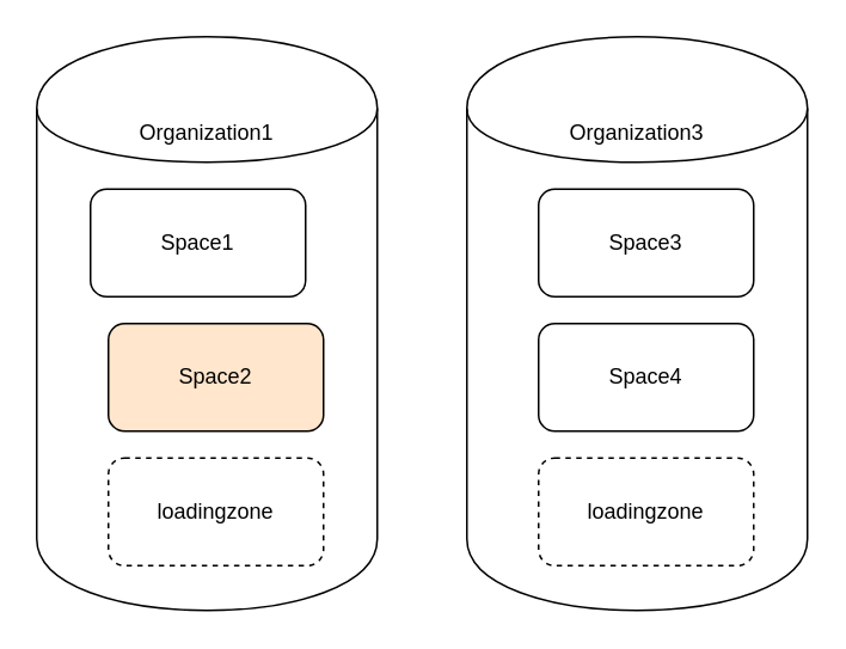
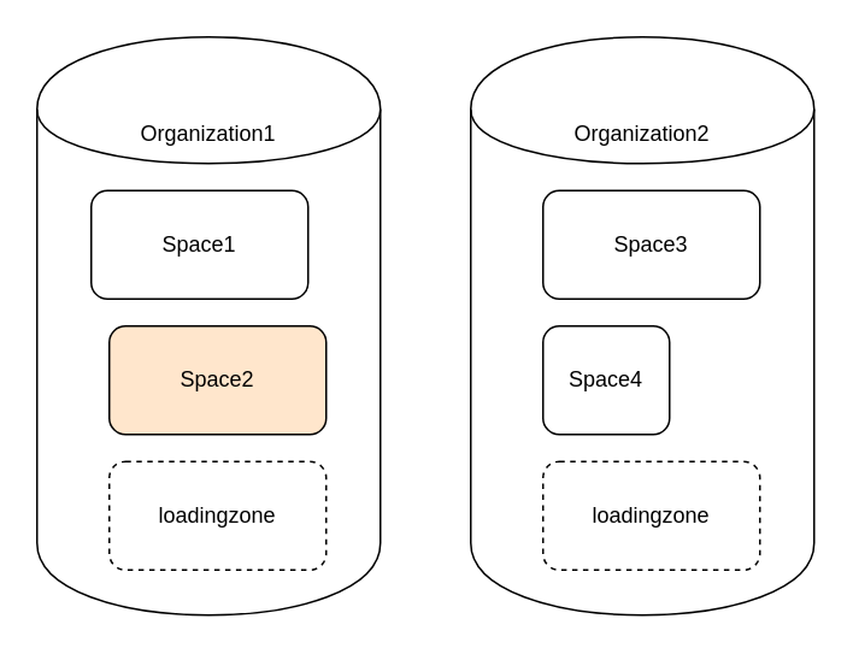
  <mxCell id="0" />
  <mxCell id="1" parent="0" />
  <mxCell id="2" value="Organization1" style="shape=cylinder;whiteSpace=wrap;html=1;boundedLbl=1;backgroundOutline=1;verticalAlign=top;" parent="1" vertex="1"><mxGeometry x="20" y="20" width="190" height="320" as="geometry" /></mxCell>
  <mxCell id="3" value="Space1" style="rounded=1;whiteSpace=wrap;html=1;" parent="1" vertex="1"><mxGeometry x="50" y="105" width="120" height="60" as="geometry" /></mxCell>
  <mxCell id="4" value="Space2" style="rounded=1;whiteSpace=wrap;html=1;fillColor=#ffe6cc;" parent="1" vertex="1"><mxGeometry x="60" y="180" width="120" height="60" as="geometry" /></mxCell>
  <mxCell id="5" value="loadingzone" style="rounded=1;whiteSpace=wrap;html=1;dashed=1;" parent="1" vertex="1"><mxGeometry x="60" y="255" width="120" height="60" as="geometry" /></mxCell>
- <mxCell id="6" value="Organization3" style="shape=cylinder;whiteSpace=wrap;html=1;boundedLbl=1;backgroundOutline=1;verticalAlign=top;" parent="1" vertex="1"><mxGeometry x="260" y="20" width="190" height="320" as="geometry" /></mxCell>
+ <mxCell id="6" value="Organization2" style="shape=cylinder;whiteSpace=wrap;html=1;boundedLbl=1;backgroundOutline=1;verticalAlign=top;" parent="1" vertex="1"><mxGeometry x="260" y="20" width="190" height="320" as="geometry" /></mxCell>
  <mxCell id="7" value="Space3" style="rounded=1;whiteSpace=wrap;html=1;" parent="1" vertex="1"><mxGeometry x="300" y="105" width="120" height="60" as="geometry" /></mxCell>
- <mxCell id="8" value="Space4" style="rounded=1;whiteSpace=wrap;html=1;" parent="1" vertex="1"><mxGeometry x="300" y="180" width="120" height="60" as="geometry" /></mxCell>
+ <mxCell id="8" value="Space4" style="rounded=1;whiteSpace=wrap;html=1;" parent="1" vertex="1"><mxGeometry x="300" y="180" width="70" height="60" as="geometry" /></mxCell>
  <mxCell id="9" value="loadingzone" style="rounded=1;whiteSpace=wrap;html=1;dashed=1;" parent="1" vertex="1"><mxGeometry x="300" y="255" width="120" height="60" as="geometry" /></mxCell>
